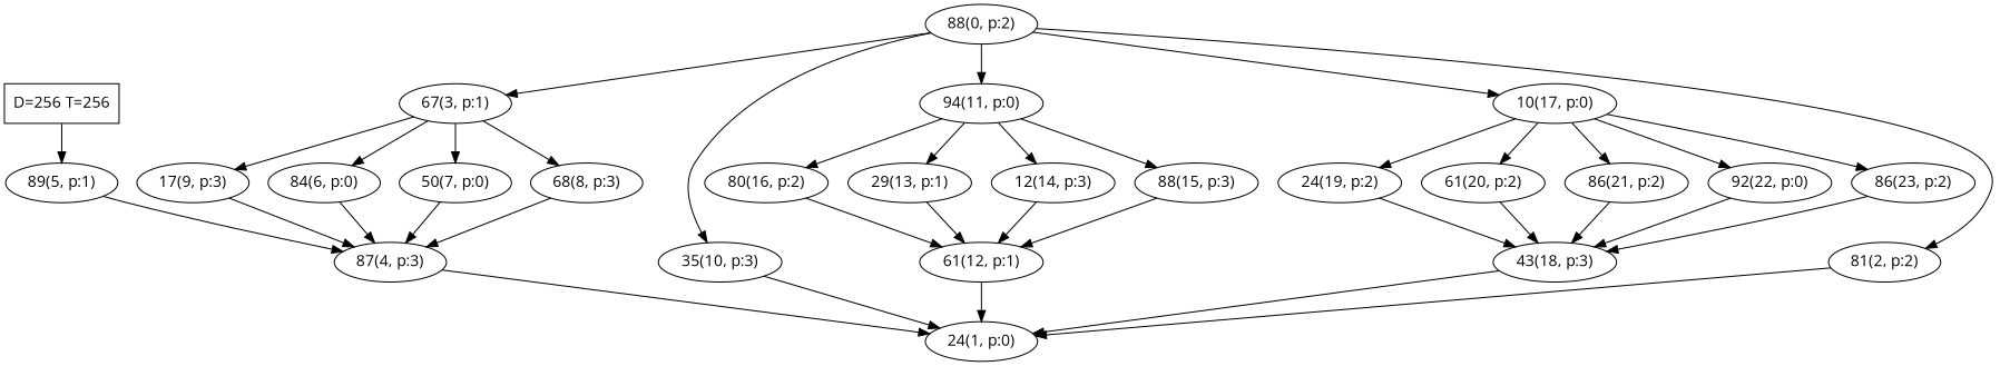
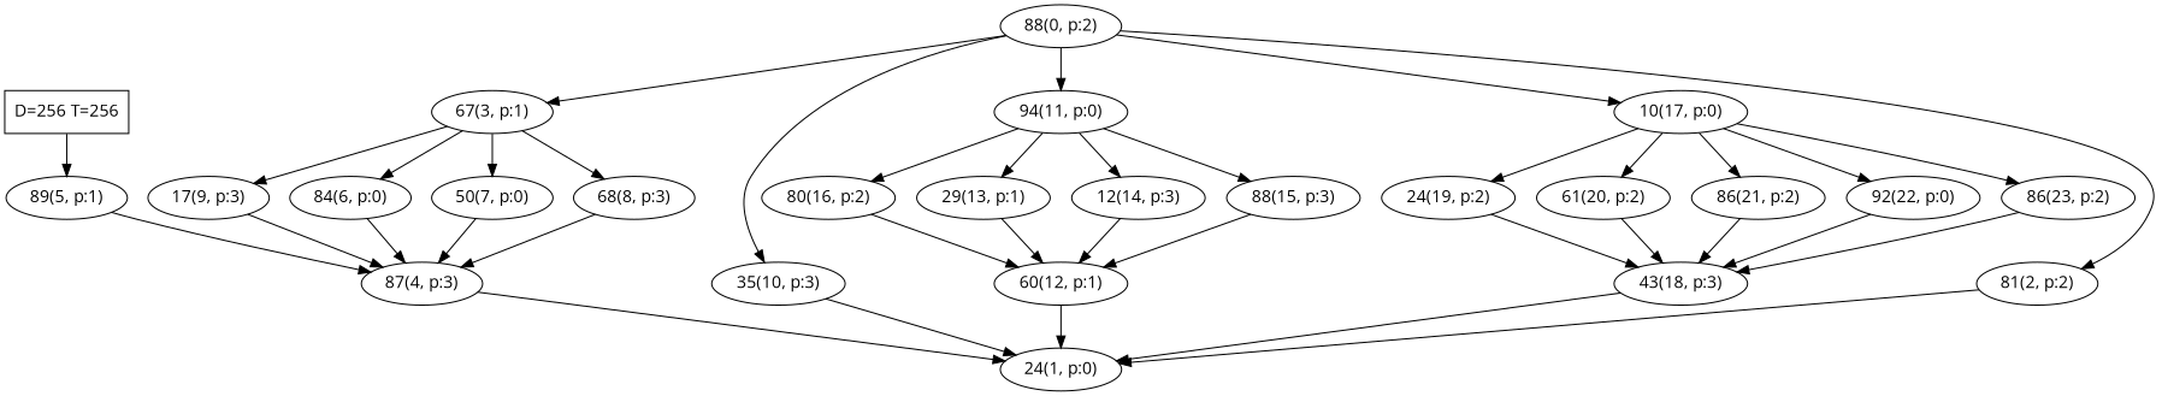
  digraph {
    fontname="Open Sans"
    node [fontname="Open Sans"]
    edge [fontname="Open Sans"]
    n1 [label="D=256 T=256" shape=box]
    n2 [label="89(5, p:1)"]
    n3 [label="88(0, p:2)"]
    n4 [label="81(2, p:2)"]
    n5 [label="67(3, p:1)"]
    n6 [label="35(10, p:3)"]
    n7 [label="94(11, p:0)"]
    n8 [label="10(17, p:0)"]
    n9 [label="24(1, p:0)"]
    n10 [label="84(6, p:0)"]
    n11 [label="50(7, p:0)"]
    n12 [label="68(8, p:3)"]
    n13 [label="17(9, p:3)"]
    n14 [label="29(13, p:1)"]
    n15 [label="12(14, p:3)"]
    n16 [label="88(15, p:3)"]
    n17 [label="80(16, p:2)"]
    n18 [label="24(19, p:2)"]
    n19 [label="61(20, p:2)"]
    n20 [label="86(21, p:2)"]
    n21 [label="92(22, p:0)"]
    n22 [label="86(23, p:2)"]
    n23 [label="87(4, p:3)"]
-   n24 [label="61(12, p:1)"]
+   n24 [label="60(12, p:1)"]
    n25 [label="43(18, p:3)"]
    n1 -> n2
    n2 -> n23
    n3 -> n4
    n3 -> n5
    n3 -> n6
    n3 -> n7
    n3 -> n8
    n4 -> n9
    n5 -> n10
    n5 -> n11
    n5 -> n12
    n5 -> n13
    n6 -> n9
    n7 -> n14
    n7 -> n15
    n7 -> n16
    n7 -> n17
    n8 -> n18
    n8 -> n19
    n8 -> n20
    n8 -> n21
    n8 -> n22
    n10 -> n23
    n11 -> n23
    n12 -> n23
    n13 -> n23
    n14 -> n24
    n15 -> n24
    n16 -> n24
    n17 -> n24
    n18 -> n25
    n19 -> n25
    n20 -> n25
    n21 -> n25
    n22 -> n25
    n23 -> n9
    n24 -> n9
    n25 -> n9
  }
